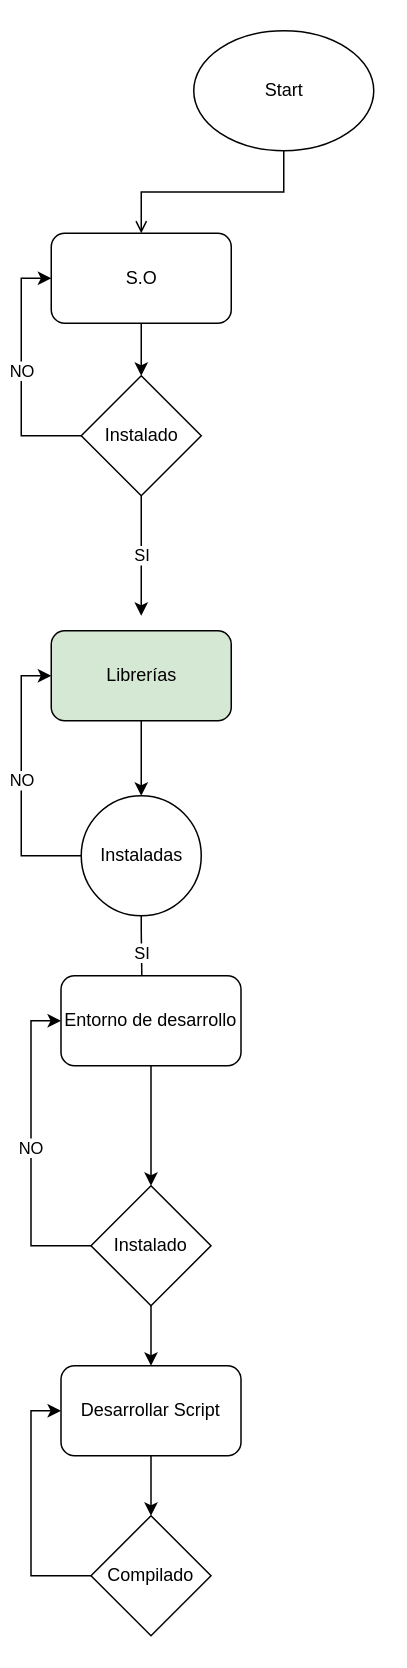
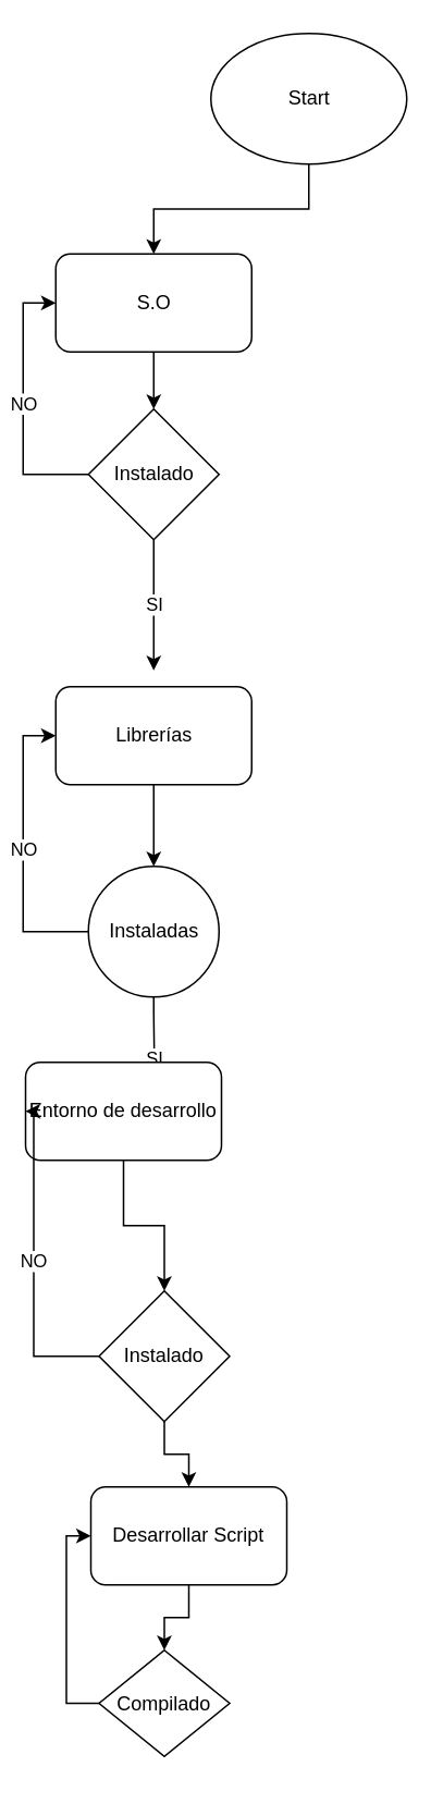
  <mxCell id="0" />
  <mxCell id="1" parent="0" />
- <mxCell id="2" value="" style="edgeStyle=orthogonalEdgeStyle;rounded=0;orthogonalLoop=1;jettySize=auto;html=1;endArrow=open;" edge="1" parent="1" source="3" target="5"><mxGeometry relative="1" as="geometry" /></mxCell>
+ <mxCell id="2" value="" style="edgeStyle=orthogonalEdgeStyle;rounded=0;orthogonalLoop=1;jettySize=auto;html=1;" edge="1" parent="1" source="3" target="5"><mxGeometry relative="1" as="geometry" /></mxCell>
  <mxCell id="3" value="Start" style="ellipse;whiteSpace=wrap;html=1;" vertex="1" parent="1"><mxGeometry x="128.5" y="20" width="120" height="80" as="geometry" /></mxCell>
  <mxCell id="4" value="" style="edgeStyle=orthogonalEdgeStyle;rounded=0;orthogonalLoop=1;jettySize=auto;html=1;" edge="1" parent="1" source="5" target="8"><mxGeometry relative="1" as="geometry" /></mxCell>
  <mxCell id="5" value="S.O" style="rounded=1;whiteSpace=wrap;html=1;" vertex="1" parent="1"><mxGeometry x="33.5" y="155" width="120" height="60" as="geometry" /></mxCell>
  <mxCell id="6" value="SI" style="edgeStyle=orthogonalEdgeStyle;rounded=0;orthogonalLoop=1;jettySize=auto;html=1;" edge="1" parent="1" source="8"><mxGeometry relative="1" as="geometry"><mxPoint x="93.5" y="410" as="targetPoint" /></mxGeometry></mxCell>
  <mxCell id="7" value="NO" style="edgeStyle=orthogonalEdgeStyle;rounded=0;orthogonalLoop=1;jettySize=auto;html=1;exitX=0;exitY=0.5;exitDx=0;exitDy=0;entryX=0;entryY=0.5;entryDx=0;entryDy=0;" edge="1" parent="1" source="8" target="5"><mxGeometry relative="1" as="geometry" /></mxCell>
  <mxCell id="8" value="Instalado" style="rhombus;whiteSpace=wrap;html=1;" vertex="1" parent="1"><mxGeometry x="53.5" y="250" width="80" height="80" as="geometry" /></mxCell>
  <mxCell id="9" value="" style="edgeStyle=orthogonalEdgeStyle;rounded=0;orthogonalLoop=1;jettySize=auto;html=1;" edge="1" parent="1" source="10" target="13"><mxGeometry relative="1" as="geometry" /></mxCell>
- <mxCell id="10" value="Librerías" style="rounded=1;whiteSpace=wrap;html=1;fillColor=#d5e8d4;" vertex="1" parent="1"><mxGeometry x="33.5" y="420" width="120" height="60" as="geometry" /></mxCell>
+ <mxCell id="10" value="Librerías" style="rounded=1;whiteSpace=wrap;html=1;" vertex="1" parent="1"><mxGeometry x="33.5" y="420" width="120" height="60" as="geometry" /></mxCell>
  <mxCell id="11" value="NO" style="edgeStyle=orthogonalEdgeStyle;rounded=0;orthogonalLoop=1;jettySize=auto;html=1;exitX=0;exitY=0.5;exitDx=0;exitDy=0;entryX=0;entryY=0.5;entryDx=0;entryDy=0;" edge="1" parent="1" source="13" target="10"><mxGeometry relative="1" as="geometry" /></mxCell>
  <mxCell id="12" value="SI" style="edgeStyle=orthogonalEdgeStyle;rounded=0;orthogonalLoop=1;jettySize=auto;html=1;exitX=0.5;exitY=1;exitDx=0;exitDy=0;entryX=0.45;entryY=0.167;entryDx=0;entryDy=0;entryPerimeter=0;" edge="1" parent="1" source="13" target="15"><mxGeometry relative="1" as="geometry"><Array as="points"><mxPoint x="94" y="620" /><mxPoint x="94" y="620" /></Array></mxGeometry></mxCell>
  <mxCell id="13" value="Instaladas" style="ellipse;whiteSpace=wrap;html=1;" vertex="1" parent="1"><mxGeometry x="53.5" y="530" width="80" height="80" as="geometry" /></mxCell>
  <mxCell id="14" style="edgeStyle=orthogonalEdgeStyle;rounded=0;orthogonalLoop=1;jettySize=auto;html=1;entryX=0.5;entryY=0;entryDx=0;entryDy=0;" edge="1" parent="1" source="15" target="18"><mxGeometry relative="1" as="geometry" /></mxCell>
- <mxCell id="15" value="Entorno de desarrollo" style="rounded=1;whiteSpace=wrap;html=1;" vertex="1" parent="1"><mxGeometry x="40" y="650" width="120" height="60" as="geometry" /></mxCell>
+ <mxCell id="15" value="Entorno de desarrollo" style="rounded=1;whiteSpace=wrap;html=1;" vertex="1" parent="1"><mxGeometry x="15" y="650" width="120" height="60" as="geometry" /></mxCell>
  <mxCell id="16" value="NO" style="edgeStyle=orthogonalEdgeStyle;rounded=0;orthogonalLoop=1;jettySize=auto;html=1;entryX=0;entryY=0.5;entryDx=0;entryDy=0;" edge="1" parent="1" source="18" target="15"><mxGeometry relative="1" as="geometry"><mxPoint x="20" y="700" as="targetPoint" /><Array as="points"><mxPoint x="20" y="830" /><mxPoint x="20" y="680" /></Array></mxGeometry></mxCell>
  <mxCell id="17" style="edgeStyle=orthogonalEdgeStyle;rounded=0;orthogonalLoop=1;jettySize=auto;html=1;exitX=0.5;exitY=1;exitDx=0;exitDy=0;entryX=0.5;entryY=0;entryDx=0;entryDy=0;" edge="1" parent="1" source="18" target="20"><mxGeometry relative="1" as="geometry" /></mxCell>
  <mxCell id="18" value="Instalado" style="rhombus;whiteSpace=wrap;html=1;" vertex="1" parent="1"><mxGeometry x="60" y="790" width="80" height="80" as="geometry" /></mxCell>
  <mxCell id="19" style="edgeStyle=orthogonalEdgeStyle;rounded=0;orthogonalLoop=1;jettySize=auto;html=1;exitX=0.5;exitY=1;exitDx=0;exitDy=0;entryX=0.5;entryY=0;entryDx=0;entryDy=0;" edge="1" parent="1" source="20" target="22"><mxGeometry relative="1" as="geometry" /></mxCell>
- <mxCell id="20" value="Desarrollar Script" style="rounded=1;whiteSpace=wrap;html=1;" vertex="1" parent="1"><mxGeometry x="40" y="910" width="120" height="60" as="geometry" /></mxCell>
+ <mxCell id="20" value="Desarrollar Script" style="rounded=1;whiteSpace=wrap;html=1;" vertex="1" parent="1"><mxGeometry x="55" y="910" width="120" height="60" as="geometry" /></mxCell>
  <mxCell id="21" style="edgeStyle=orthogonalEdgeStyle;rounded=0;orthogonalLoop=1;jettySize=auto;html=1;exitX=0;exitY=0.5;exitDx=0;exitDy=0;entryX=0;entryY=0.5;entryDx=0;entryDy=0;" edge="1" parent="1" source="22" target="20"><mxGeometry relative="1" as="geometry" /></mxCell>
- <mxCell id="22" value="Compilado" style="rhombus;whiteSpace=wrap;html=1;" vertex="1" parent="1"><mxGeometry x="60" y="1010" width="80" height="80" as="geometry" /></mxCell>
+ <mxCell id="22" value="Compilado" style="rhombus;whiteSpace=wrap;html=1;" vertex="1" parent="1"><mxGeometry x="60" y="1010" width="80" height="65" as="geometry" /></mxCell>
